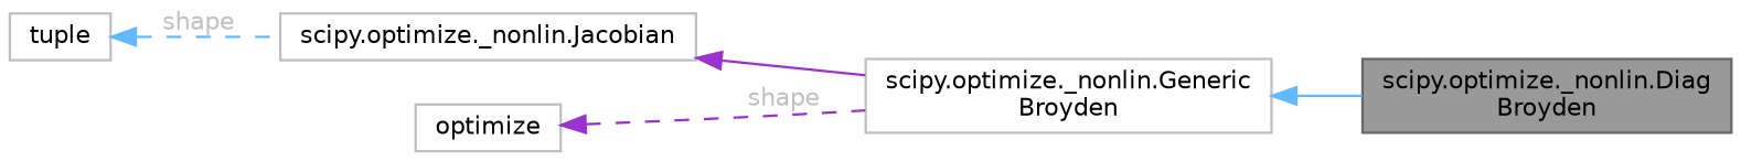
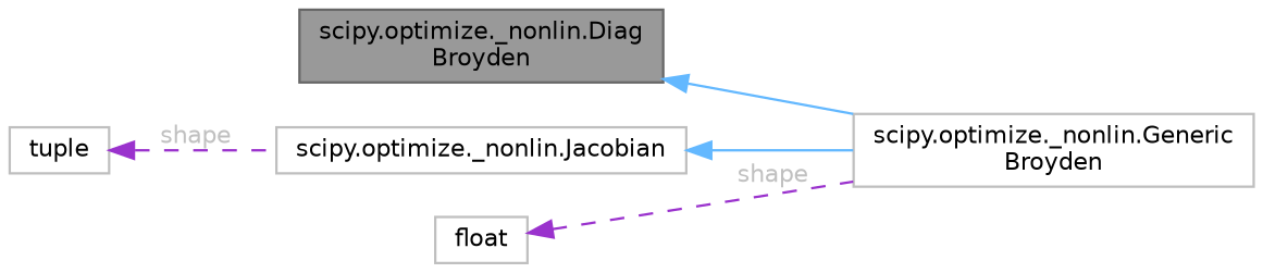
  digraph {
    rankdir=LR
    node [color=grey75 fillcolor=white fontname=Helvetica fontsize=10 shape=box style=filled]
    edge [color=steelblue1 dir=back fontname=Helvetica fontsize=10 labelfontname=Helvetica labelfontsize=10 style=solid]
    n1 [color=gray40 fillcolor=grey60 fontcolor=black height=0.2 label="scipy.optimize._nonlin.Diag\lBroyden" width=0.4]
    n2 [height=0.2 label="scipy.optimize._nonlin.Generic\lBroyden" width=0.4]
    n3 [height=0.2 label="scipy.optimize._nonlin.Jacobian" width=0.4]
    n4 [height=0.2 label=tuple width=0.4]
-   n5 [height=0.2 label=optimize width=0.4]
-   n2 -> n1
-   n3 -> n2 [color=darkorchid3]
-   n4 -> n3 [fontcolor=grey label=" shape" style=dashed]
+   n5 [height=0.2 label=float width=0.4]
+   n1 -> n2
+   n3 -> n2
+   n4 -> n3 [color=darkorchid3 fontcolor=grey label=" shape" style=dashed]
    n5 -> n2 [color=darkorchid3 fontcolor=grey label=" shape" style=dashed]
  }
